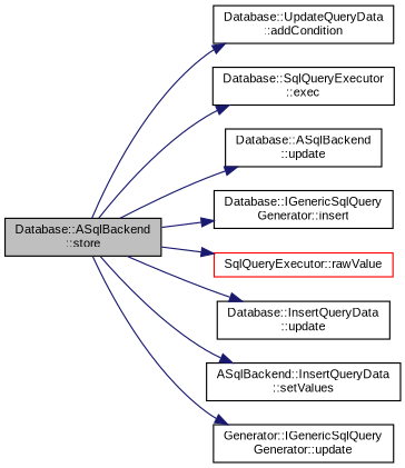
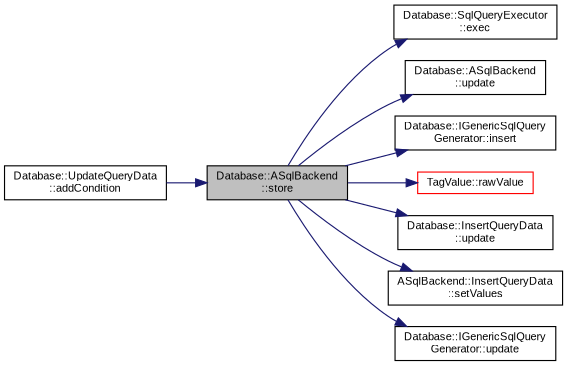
  digraph {
    fontname="Liberation Sans"
    rankdir=LR
    node [color=black fillcolor=white fontname="Liberation Sans" fontsize=10 shape=record style=filled]
    edge [color=midnightblue fontname="Liberation Sans" fontsize=10 labelfontname=Helvetica labelfontsize=10 style=solid]
    n1 [fillcolor=grey75 fontcolor=black height=0.2 label="Database::ASqlBackend\l::store" width=0.4]
    n2 [height=0.2 label="Database::UpdateQueryData\l::addCondition" width=0.4]
    n3 [height=0.2 label="Database::SqlQueryExecutor\l::exec" width=0.4]
    n4 [height=0.2 label="Database::ASqlBackend\l::update" width=0.4]
    n5 [height=0.2 label="Database::IGenericSqlQuery\lGenerator::insert" width=0.4]
-   n6 [color=red height=0.2 label="SqlQueryExecutor::rawValue" width=0.4]
+   n6 [color=red height=0.2 label="TagValue::rawValue" width=0.4]
    n7 [height=0.2 label="Database::InsertQueryData\l::update" width=0.4]
    n8 [height=0.2 label="ASqlBackend::InsertQueryData\l::setValues" width=0.4]
-   n9 [height=0.2 label="Generator::IGenericSqlQuery\lGenerator::update" width=0.4]
-   n1 -> n2
+   n9 [height=0.2 label="Database::IGenericSqlQuery\lGenerator::update" width=0.4]
+   n2 -> n1
    n1 -> n3
    n1 -> n4
    n1 -> n5
    n1 -> n6
    n1 -> n7
    n1 -> n8
    n1 -> n9
  }
